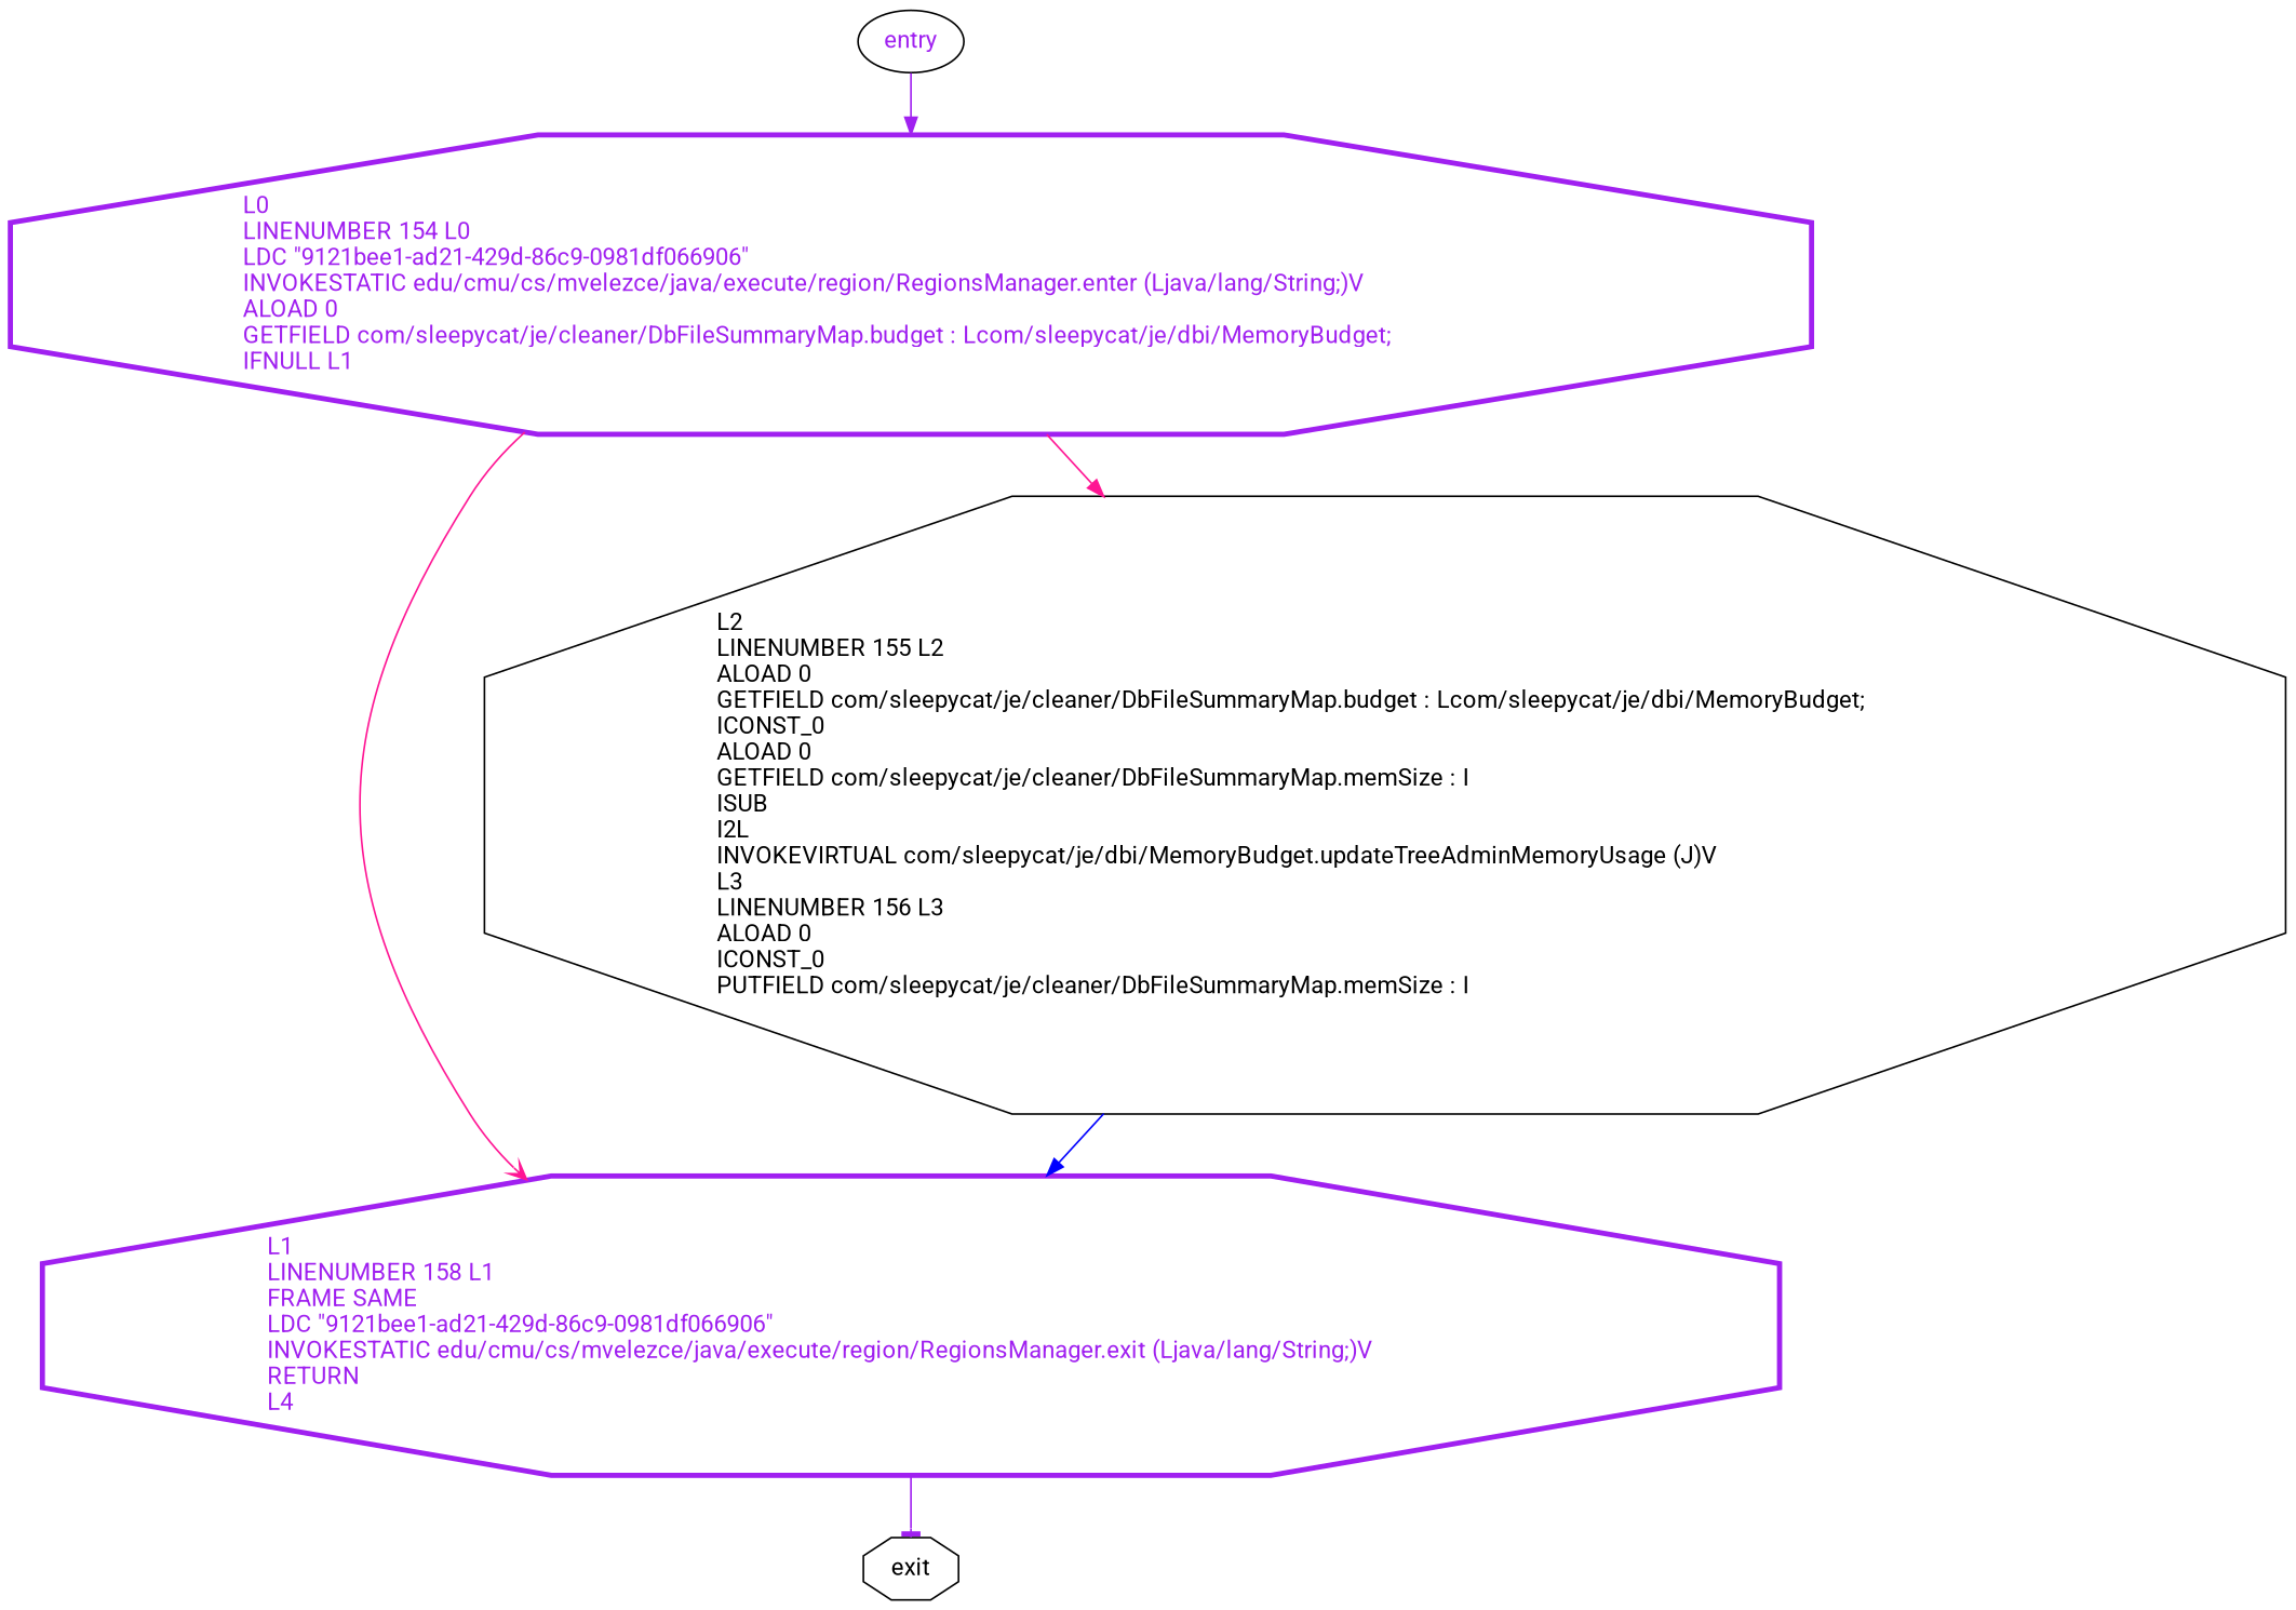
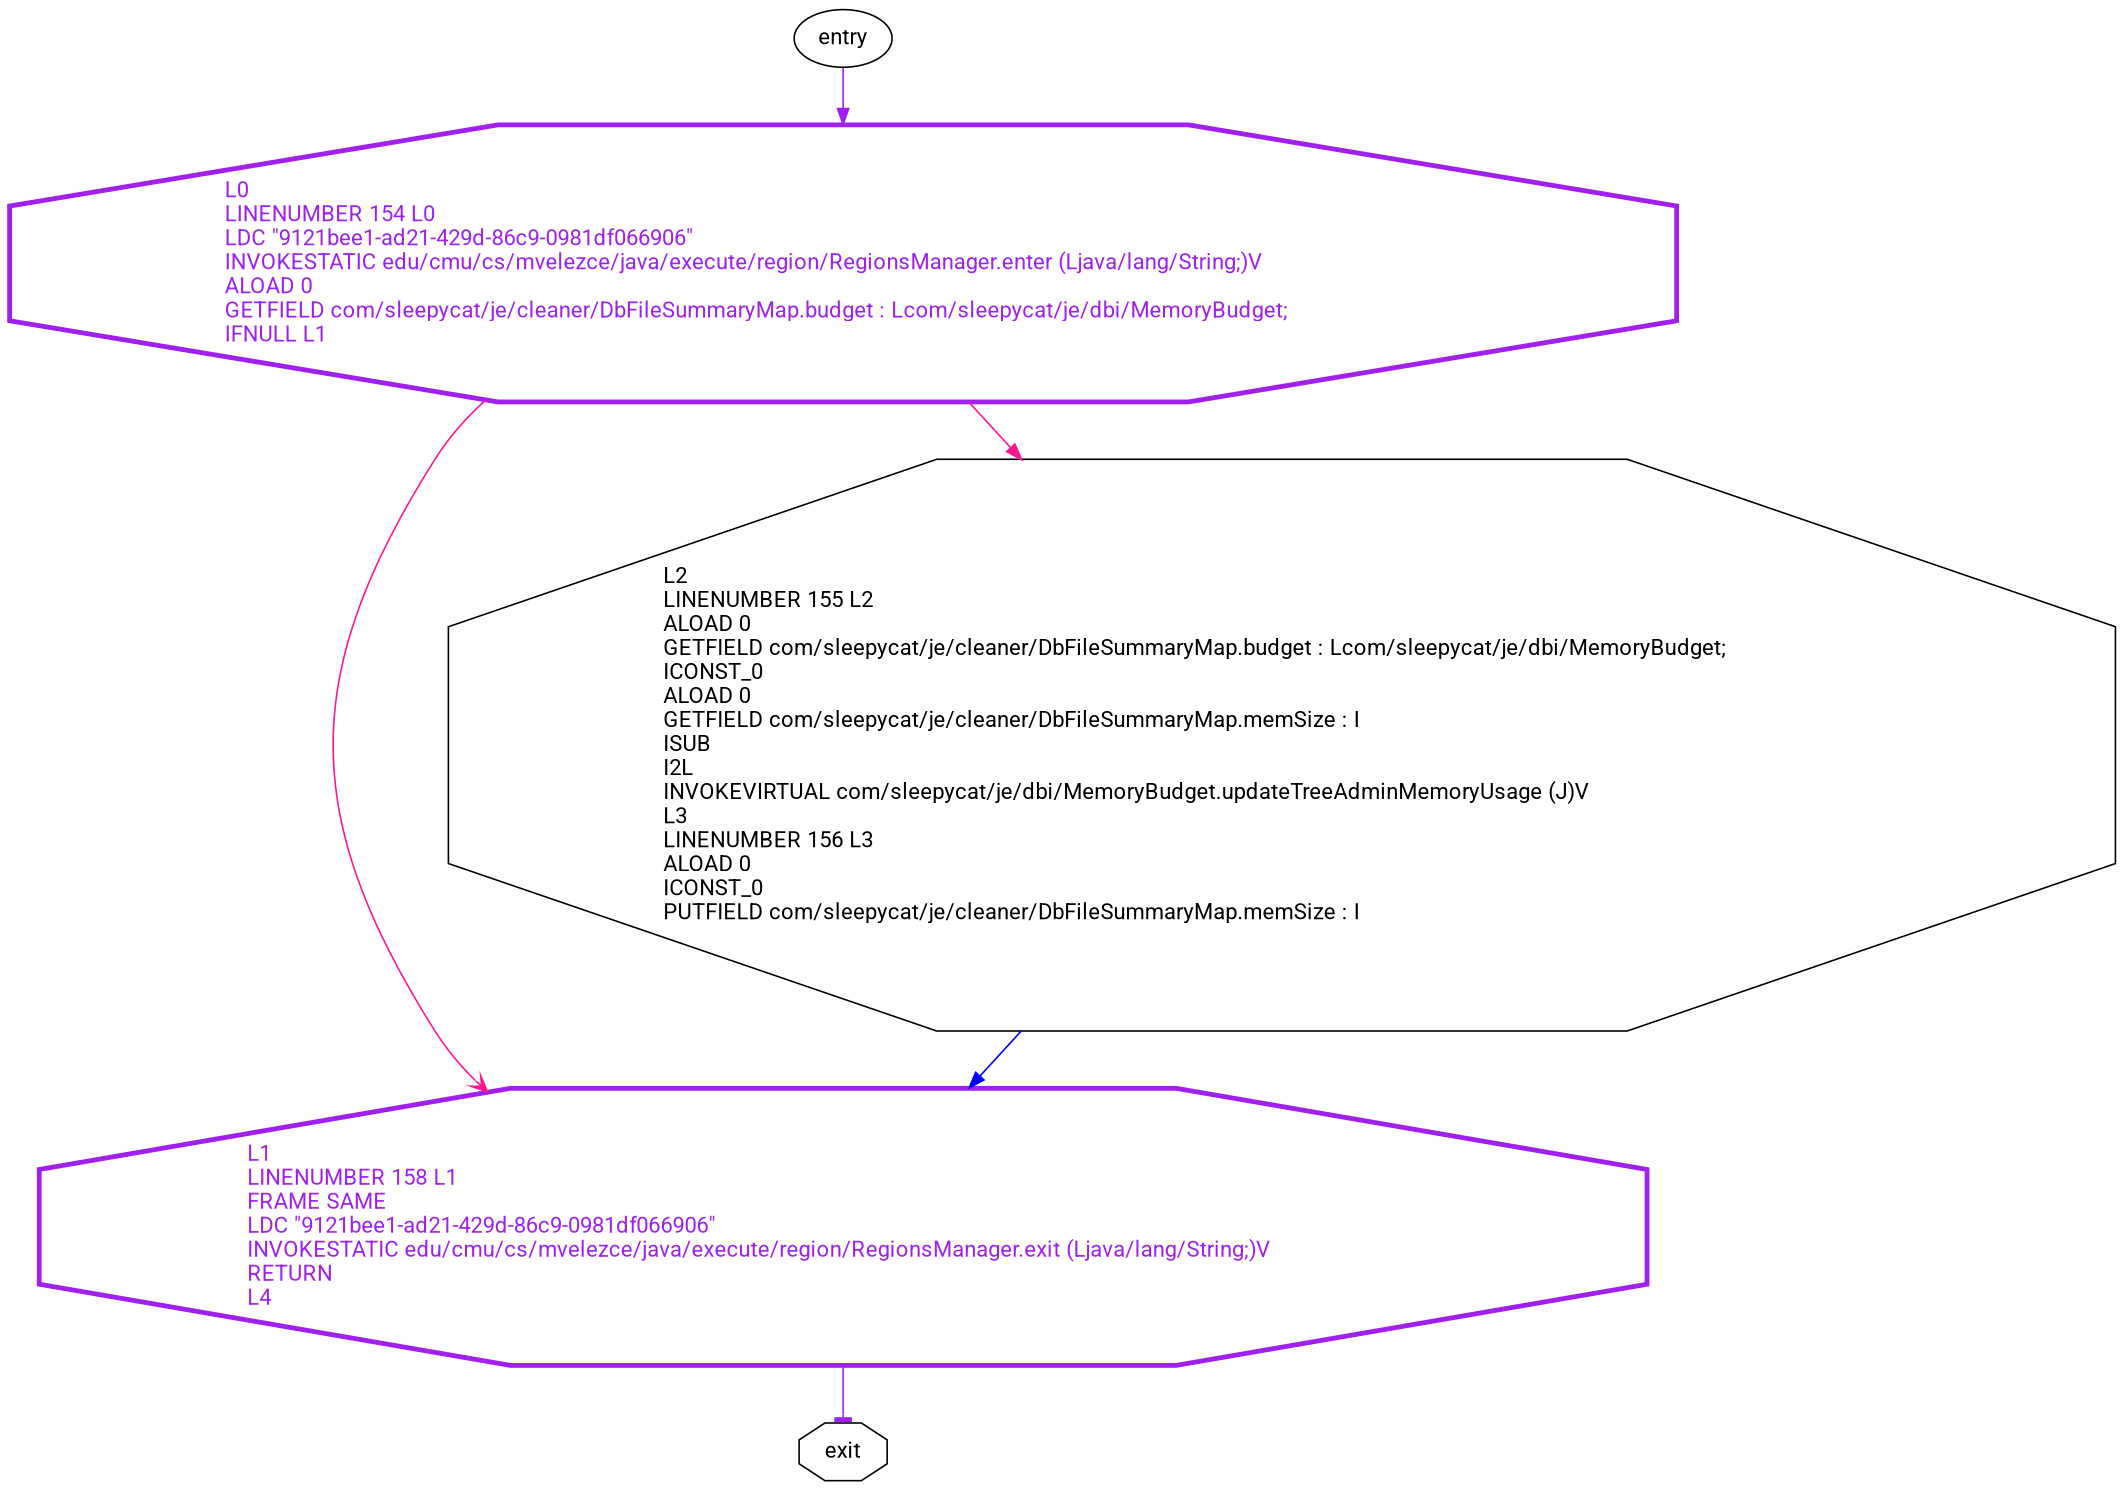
  digraph {
    fontname=Roboto
    node [shape=octagon fontname=Roboto]
    edge [color=deeppink arrowhead=normal fontname=Roboto]
    n1 [color=purple fontcolor=purple label="L0\lLINENUMBER 154 L0\lLDC \"9121bee1-ad21-429d-86c9-0981df066906\"\lINVOKESTATIC edu/cmu/cs/mvelezce/java/execute/region/RegionsManager.enter (Ljava/lang/String;)V\lALOAD 0\lGETFIELD com/sleepycat/je/cleaner/DbFileSummaryMap.budget : Lcom/sleepycat/je/dbi/MemoryBudget;\lIFNULL L1\l" penwidth=3]
    n2 [color=purple fontcolor=purple label="L1\lLINENUMBER 158 L1\lFRAME SAME\lLDC \"9121bee1-ad21-429d-86c9-0981df066906\"\lINVOKESTATIC edu/cmu/cs/mvelezce/java/execute/region/RegionsManager.exit (Ljava/lang/String;)V\lRETURN\lL4\l" penwidth=3]
    n3 [label="L2\lLINENUMBER 155 L2\lALOAD 0\lGETFIELD com/sleepycat/je/cleaner/DbFileSummaryMap.budget : Lcom/sleepycat/je/dbi/MemoryBudget;\lICONST_0\lALOAD 0\lGETFIELD com/sleepycat/je/cleaner/DbFileSummaryMap.memSize : I\lISUB\lI2L\lINVOKEVIRTUAL com/sleepycat/je/dbi/MemoryBudget.updateTreeAdminMemoryUsage (J)V\lL3\lLINENUMBER 156 L3\lALOAD 0\lICONST_0\lPUTFIELD com/sleepycat/je/cleaner/DbFileSummaryMap.memSize : I\l"]
    exit
-   entry [shape=ellipse fontcolor=purple]
+   entry [shape=ellipse]
    n1 -> n2 [arrowhead=vee]
    n1 -> n3
    n2 -> exit [color=purple arrowhead=tee]
    n3 -> n2 [color=blue]
    entry -> n1 [color=purple]
  }
